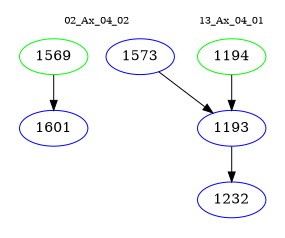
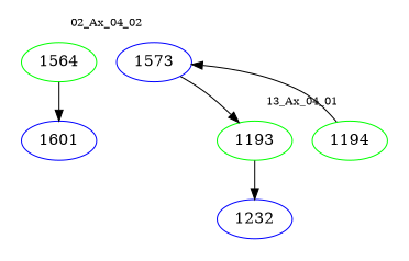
  digraph {
    node [color=blue]
    edge [color=black]
    n1 [label=1573]
-   n2 [color=green label=1569]
+   n2 [color=green label=1564]
    n3 [label=1601]
    n4 [color=green label=1194]
-   n5 [label=1193]
+   n5 [color=green label=1193]
    n6 [label=1232]
    subgraph cluster_1 {
      color=white
      fontsize=10
      label="02_Ax_04_02"
      n1
      n2
      n3
    }
    subgraph cluster_2 {
      color=white
      fontsize=10
      label="13_Ax_04_01"
      n4
      n5
      n6
    }
    n1 -> n5
    n2 -> n3
-   n4 -> n5
+   n4 -> n1
    n5 -> n6
  }
